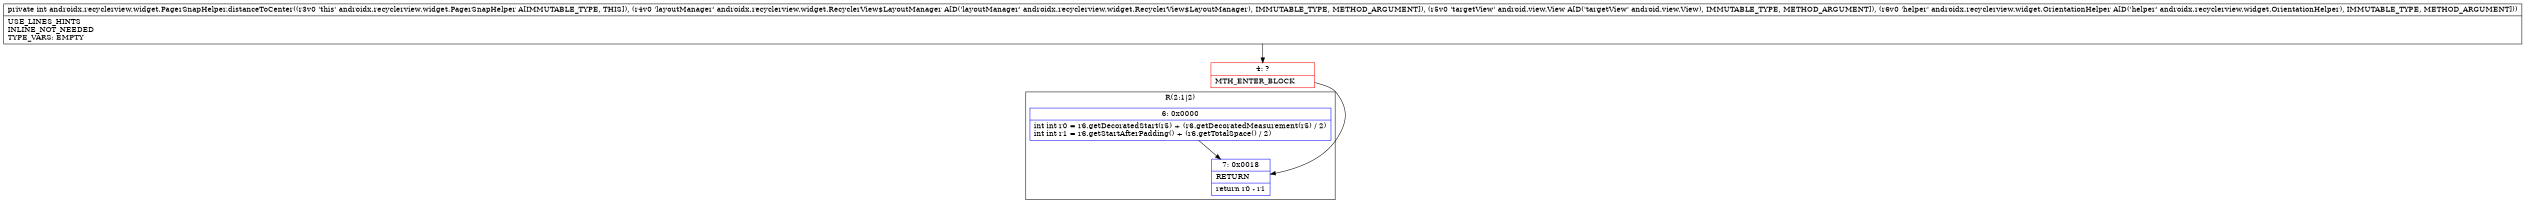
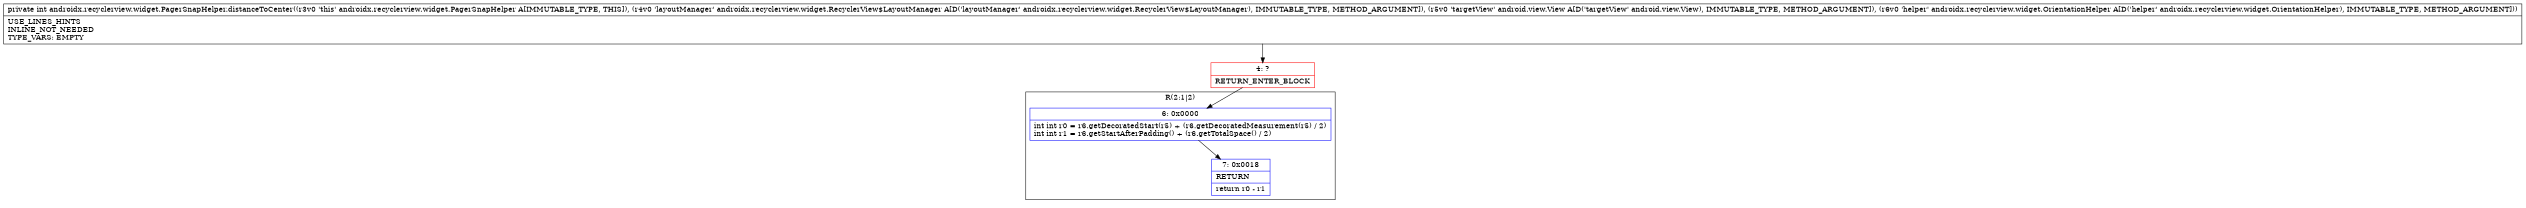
  digraph {
    node [color=blue shape=record]
    n1 [label="{6\:\ 0x0000|int int r0 = r6.getDecoratedStart(r5) + (r6.getDecoratedMeasurement(r5) \/ 2)\lint int r1 = r6.getStartAfterPadding() + (r6.getTotalSpace() \/ 2)\l}"]
    n2 [label="{7\:\ 0x0018|RETURN\l|return r0 \- r1\l}"]
-   n3 [color=red label="{4\:\ ?|MTH_ENTER_BLOCK\l}"]
+   n3 [color=red label="{4\:\ ?|RETURN_ENTER_BLOCK\l}"]
    n4 [label="{private int androidx.recyclerview.widget.PagerSnapHelper.distanceToCenter((r3v0 'this' androidx.recyclerview.widget.PagerSnapHelper A[IMMUTABLE_TYPE, THIS]), (r4v0 'layoutManager' androidx.recyclerview.widget.RecyclerView$LayoutManager A[D('layoutManager' androidx.recyclerview.widget.RecyclerView$LayoutManager), IMMUTABLE_TYPE, METHOD_ARGUMENT]), (r5v0 'targetView' android.view.View A[D('targetView' android.view.View), IMMUTABLE_TYPE, METHOD_ARGUMENT]), (r6v0 'helper' androidx.recyclerview.widget.OrientationHelper A[D('helper' androidx.recyclerview.widget.OrientationHelper), IMMUTABLE_TYPE, METHOD_ARGUMENT]))  | USE_LINES_HINTS\lINLINE_NOT_NEEDED\lTYPE_VARS: EMPTY\l}" color=""]
    subgraph cluster_1 {
      label="R(2:1|2)"
      n1
      n2
    }
    n1 -> n2
-   n3 -> n2
+   n3 -> n1
    n4 -> n3
  }
